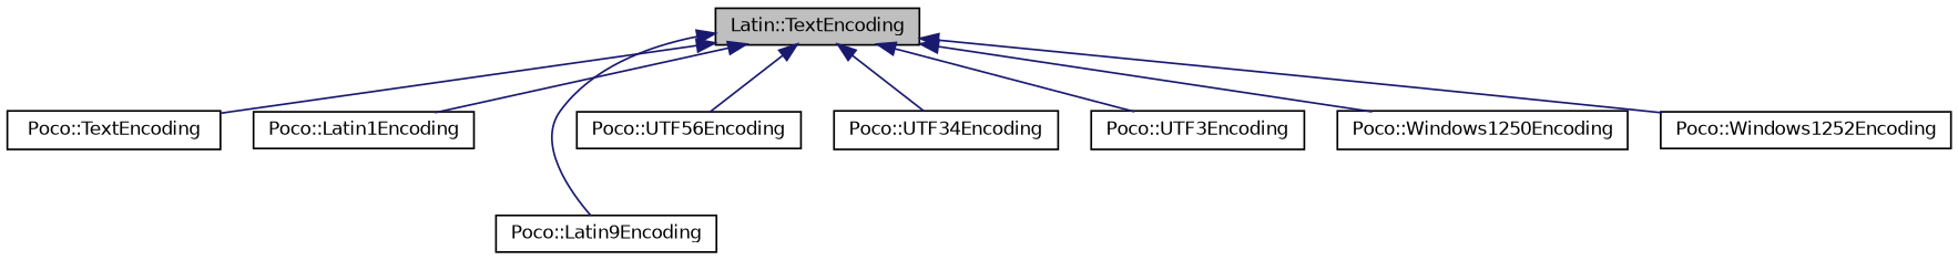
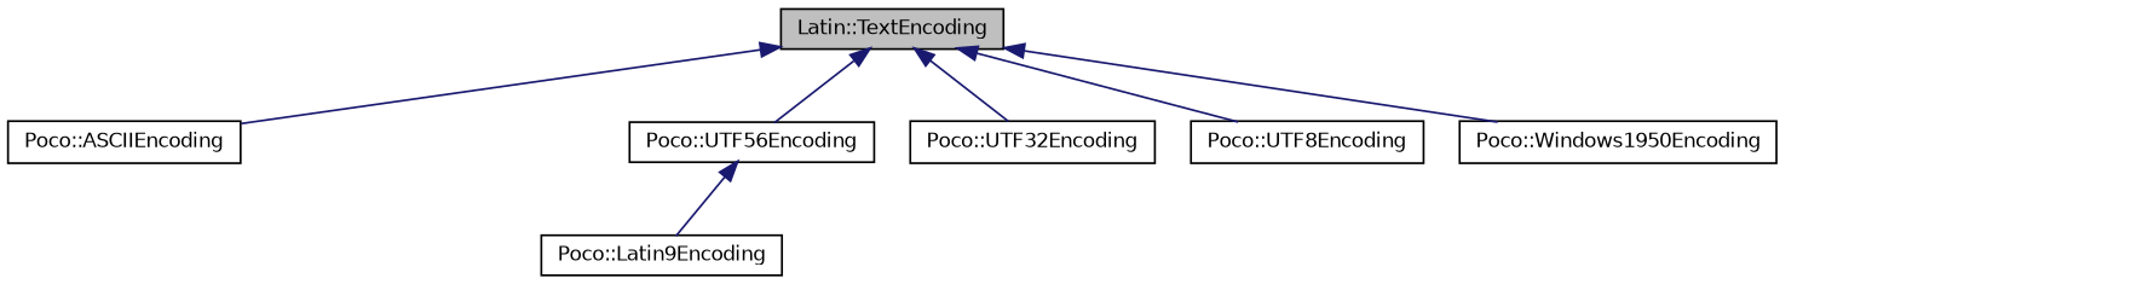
  digraph {
    rankdir=TB
    node [color=black fillcolor=white fontname=Helvetica fontsize=10 shape=record style=filled]
    edge [color=midnightblue dir=back fontname=Helvetica fontsize=10 labelfontname=Helvetica labelfontsize=10 style=solid]
    n1 [fillcolor=grey75 fontcolor=black height=0.2 label="Latin::TextEncoding" width=0.4]
-   n2 [height=0.2 label="Poco::TextEncoding" width=0.4]
-   n3 [height=0.2 label="Poco::Latin1Encoding" width=0.4]
+   n2 [height=0.2 label="Poco::ASCIIEncoding" width=0.4]
    n4 [height=0.2 label="Poco::Latin9Encoding" width=0.4]
    n5 [height=0.2 label="Poco::UTF56Encoding" width=0.4]
-   n6 [height=0.2 label="Poco::UTF34Encoding" width=0.4]
-   n7 [height=0.2 label="Poco::UTF3Encoding" width=0.4]
-   n8 [height=0.2 label="Poco::Windows1250Encoding" width=0.4]
-   n9 [height=0.2 label="Poco::Windows1252Encoding" width=0.4]
+   n6 [height=0.2 label="Poco::UTF32Encoding" width=0.4]
+   n7 [height=0.2 label="Poco::UTF8Encoding" width=0.4]
+   n8 [height=0.2 label="Poco::Windows1950Encoding" width=0.4]
    n1 -> n2
-   n1 -> n3
-   n1 -> n4
+   n5 -> n4
    n1 -> n5
    n1 -> n6
    n1 -> n7
    n1 -> n8
-   n1 -> n9
  }
